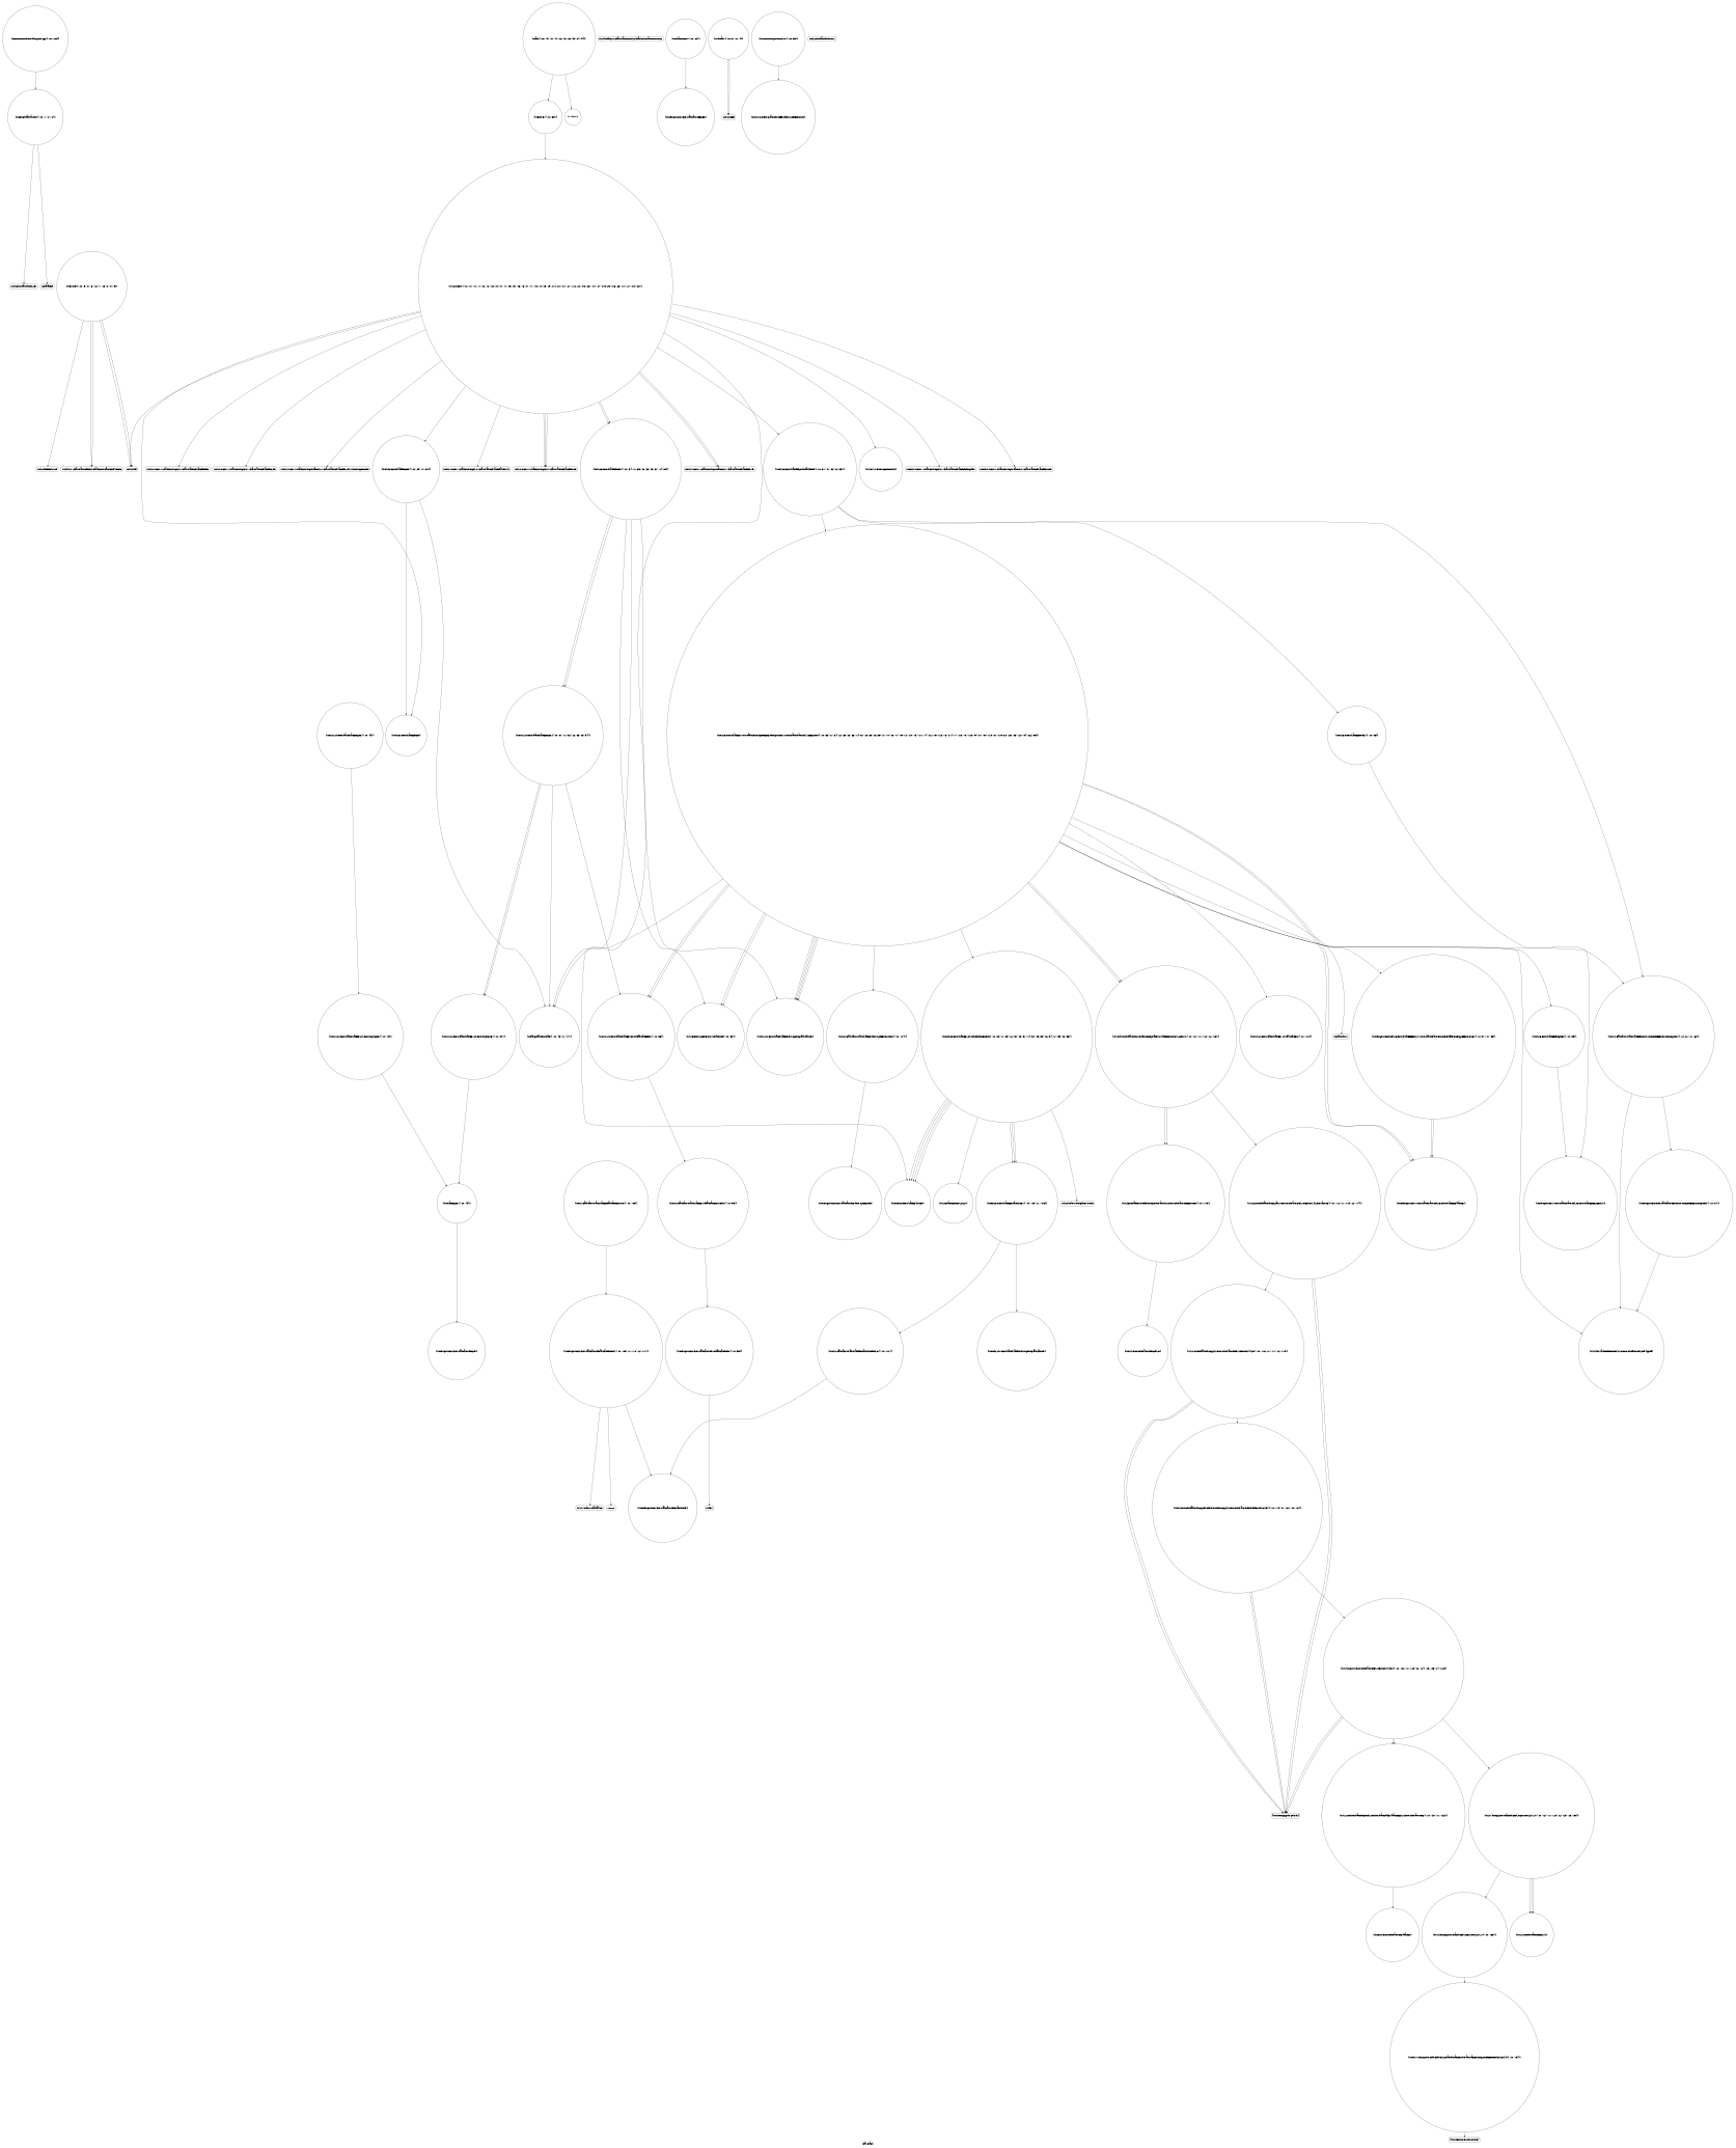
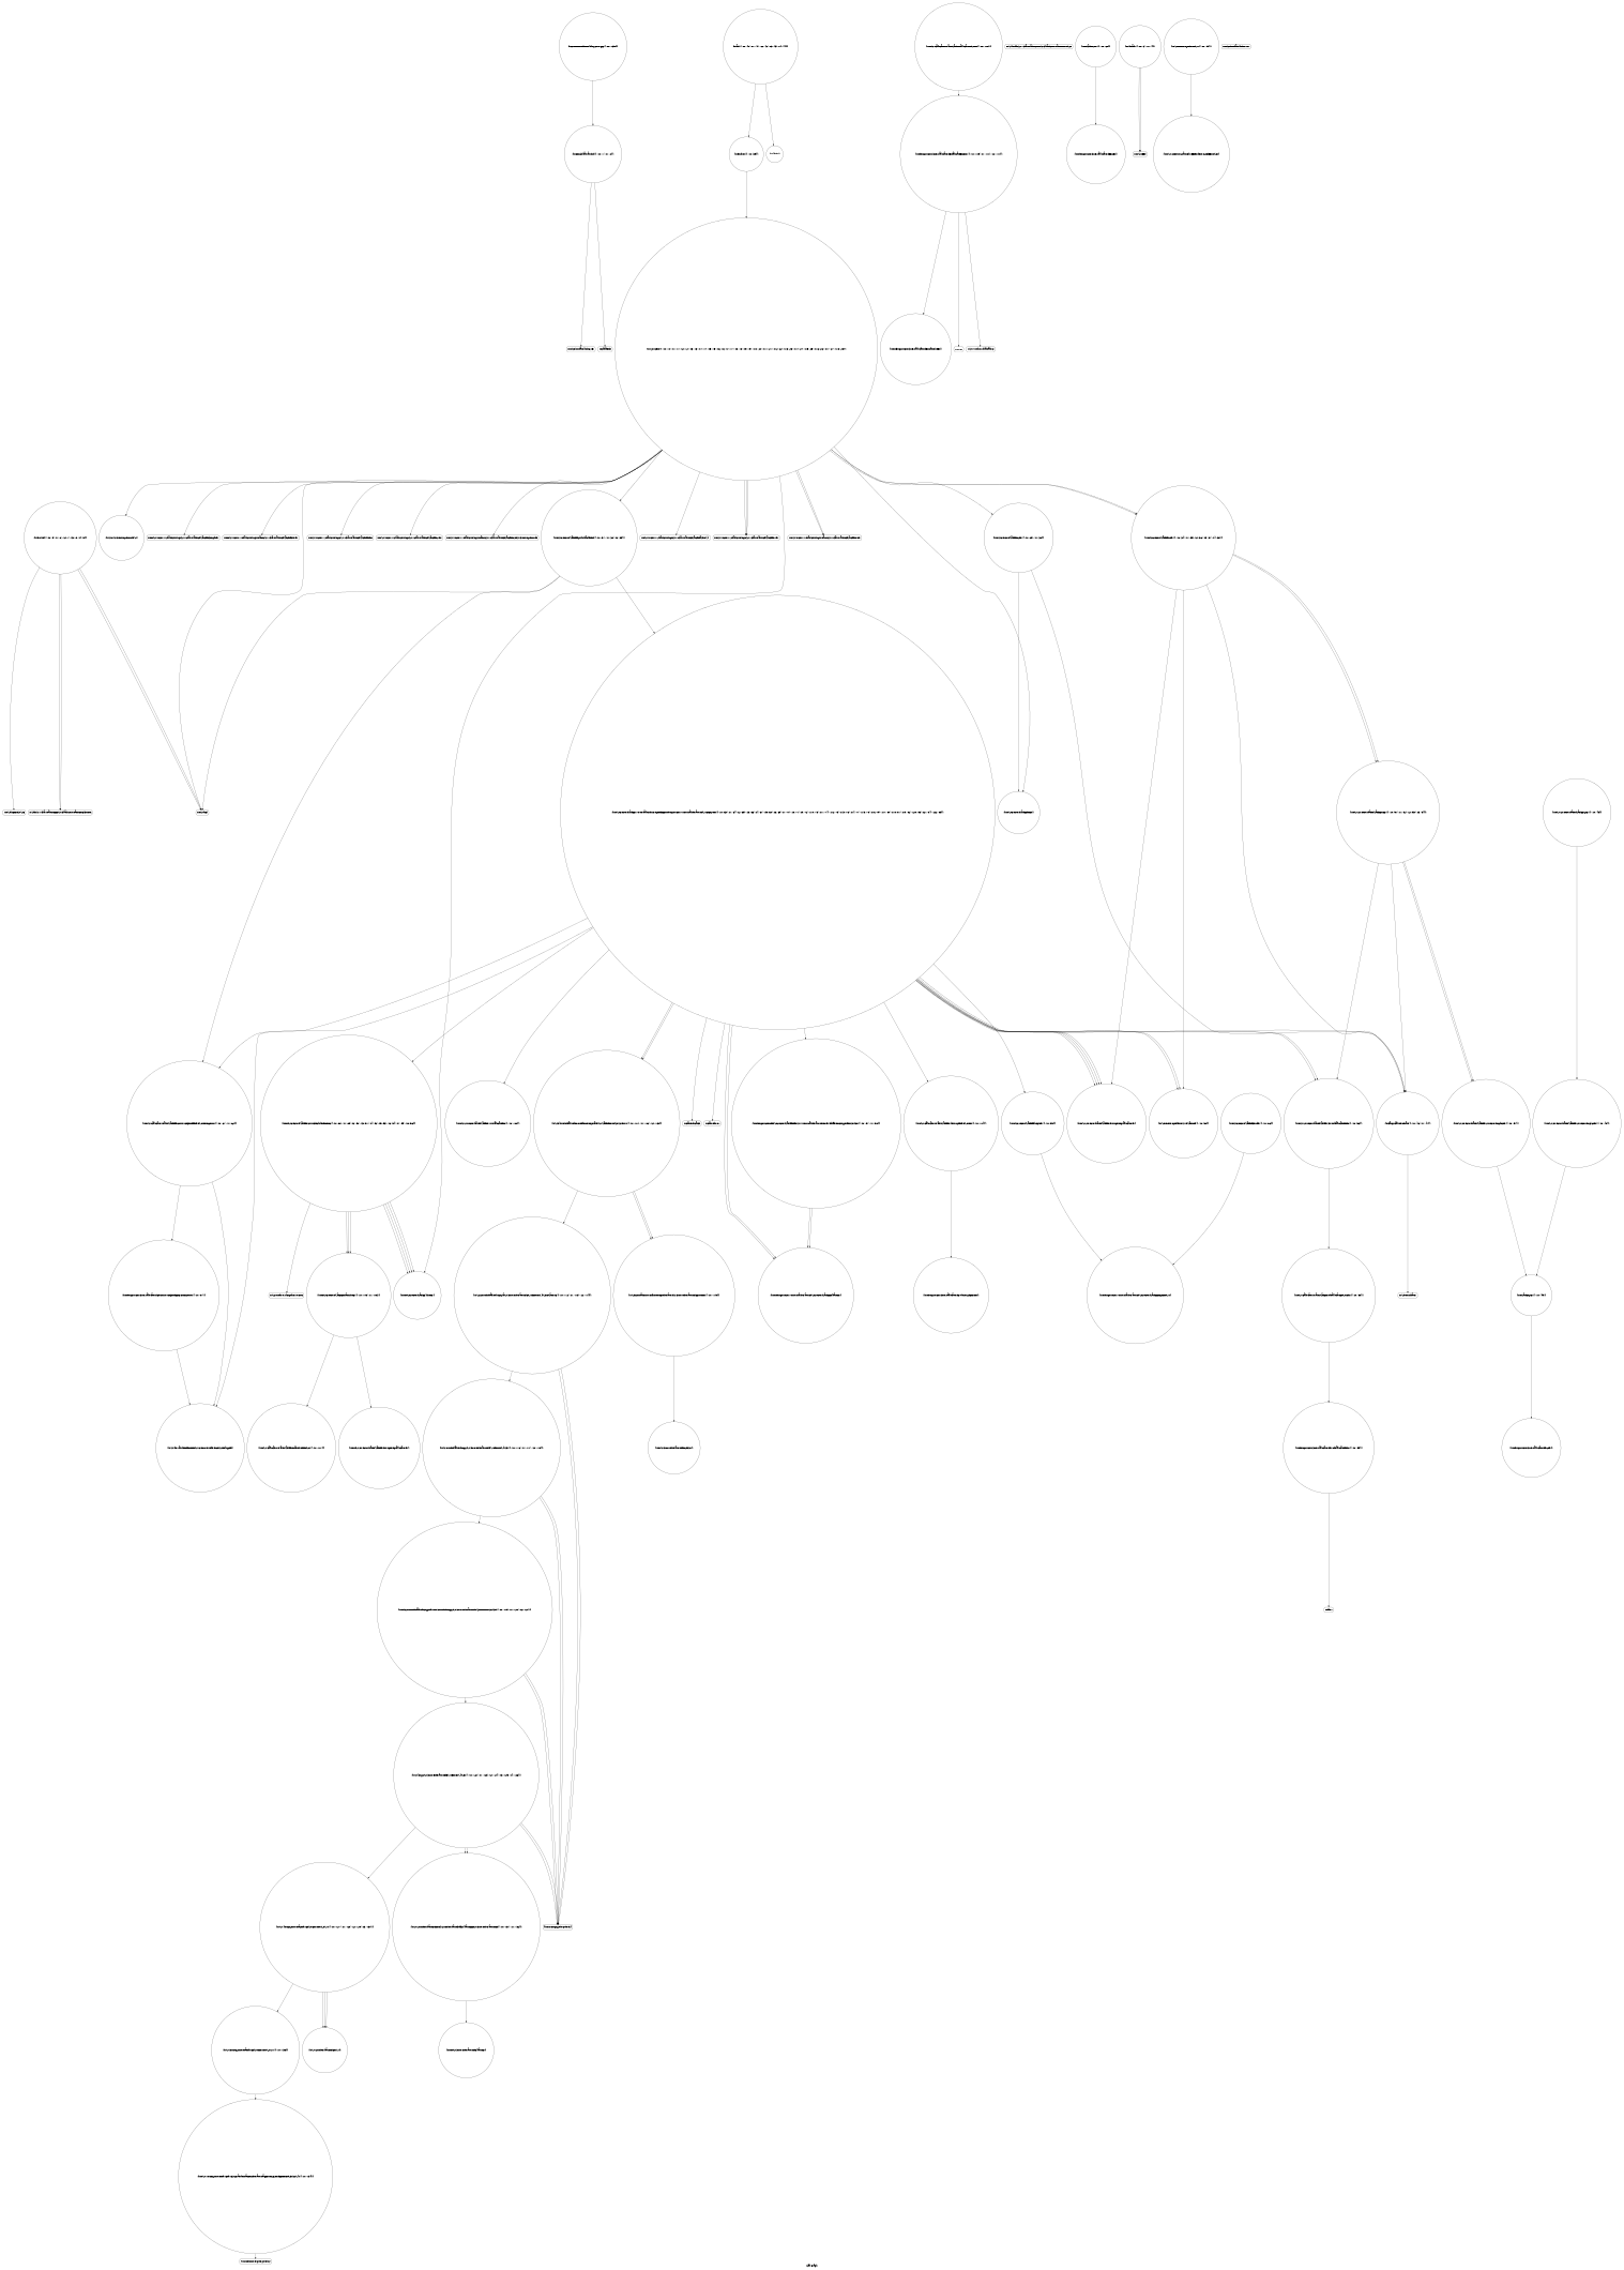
  digraph {
    label="Call Graph"
    node [shape=circle]
    edge [color=black tailport=s0]
    n1 [label="{__cxx_global_var_init|{<s0>1|<s1>2}}"]
    n2 [label="{_ZNSt8ios_base4InitC1Ev}" shape=Mrecord]
    n3 [label="{__cxa_atexit}" shape=Mrecord]
    n4 [label="{_ZN9__gnu_cxx13new_allocatorIiE10deallocateEPim|{<s0>59}}"]
    n5 [label="{_ZdlPv}" shape=Mrecord]
    n6 [label="{_GLOBAL__sub_I_srkib0y_2_0.cpp|{<s0>135}}"]
    n7 [label="{_Z5writei|{<s0>5|<s1>6|<s2>7|<s3>8|<s4>9}}"]
    n8 [label="{_ZStlsISt11char_traitsIcEERSt13basic_ostreamIcT_ES5_PKc}" shape=Mrecord]
    n9 [label="{_ZNSolsEi}" shape=Mrecord]
    n10 [label="{_ZNSolsEPFRSoS_E}" shape=Mrecord]
    n11 [label="{_ZN9__gnu_cxx13new_allocatorIiE9constructIiJRKiEEEvPT_DpOT0_|{<s0>87}}"]
    n12 [label="{_ZSt7forwardIRKiEOT_RNSt16remove_referenceIS2_E4typeE}"]
    n13 [label="{_ZStorSt13_Ios_OpenmodeS_}"]
    n14 [label="{_ZNK9__gnu_cxx17__normal_iteratorIPiSt6vectorIiSaIiEEE4baseEv}"]
    n15 [label="{_ZNKSt7__cxx1112basic_stringIcSt11char_traitsIcESaIcEE6lengthEv}" shape=Mrecord]
    n16 [label="{_ZNSt16allocator_traitsISaIiEE8max_sizeERKS0_|{<s0>107}}"]
    n17 [label="{_ZNK9__gnu_cxx13new_allocatorIiE8max_sizeEv}"]
    n18 [label="{_Z5solvev|{<s0>39}}"]
    n19 [label="{_Z7processi|{<s0>10|<s1>11|<s2>12|<s3>13|<s4>14|<s5>15|<s6>16|<s7>17|<s8>18|<s9>19|<s10>20|<s11>21|<s12>22|<s13>23|<s14>24|<s15>25|<s16>26|<s17>27|<s18>28}}"]
    n20 [label="{_ZNKSt7__cxx1118basic_stringstreamIcSt11char_traitsIcESaIcEE3strEv}" shape=Mrecord]
    n21 [label="{_ZNSt6vectorIiSaIiEE9push_backERKi|{<s0>31|<s1>32|<s2>33}}"]
    n22 [label="{_ZNSt7__cxx1112basic_stringIcSt11char_traitsIcESaIcEEixEm}" shape=Mrecord]
    n23 [label="{_ZNSt7__cxx1112basic_stringIcSt11char_traitsIcESaIcEEC1Ev}" shape=Mrecord]
    n24 [label="{_ZNSt7__cxx1118basic_stringstreamIcSt11char_traitsIcESaIcEEC1ESt13_Ios_Openmode}" shape=Mrecord]
    n25 [label="{_ZNSt6vectorIiSaIiEEC2Ev|{<s0>29|<s1>30}}"]
    n26 [label="{_ZNSt7__cxx1112basic_stringIcSt11char_traitsIcESaIcEEaSEOS4_}" shape=Mrecord]
    n27 [label="{_ZNSt7__cxx1112basic_stringIcSt11char_traitsIcESaIcEED1Ev}" shape=Mrecord]
    n28 [label="{_ZNSt6vectorIiSaIiEED2Ev|{<s0>34|<s1>35|<s2>36|<s3>37|<s4>38}}"]
    n29 [label="{_ZNSt7__cxx1118basic_stringstreamIcSt11char_traitsIcESaIcEED1Ev}" shape=Mrecord]
    n30 [label="{_ZNKSt6vectorIiSaIiEE4sizeEv}"]
    n31 [label="{_ZNSt6vectorIiSaIiEEixEm}"]
    n32 [label="{_ZNSt16allocator_traitsISaIiEE9constructIiJRKiEEEvRS0_PT_DpOT0_|{<s0>61|<s1>62}}"]
    n33 [label="{_ZNSt6vectorIiSaIiEE3endEv|{<s0>86}}"]
    n34 [label="{_ZNSt6vectorIiSaIiEE17_M_realloc_insertIJRKiEEEvN9__gnu_cxx17__normal_iteratorIPiS1_EEDpOT_|{<s0>63|<s1>64|<s2>65|<s3>66|<s4>67|<s5>68|<s6>69|<s7>70|<s8>71|<s9>72|<s10>73|<s11>74|<s12>75|<s13>76|<s14>77|<s15>78|<s16>79|<s17>80|<s18>81|<s19>82|<s20>83|<s21>84|<s22>85}}"]
    n35 [label="{__clang_call_terminate|{<s0>46|<s1>47}}"]
    n36 [label="{_ZNSt12_Vector_baseIiSaIiEE19_M_get_Tp_allocatorEv}"]
    n37 [label="{_ZSt8_DestroyIPiiEvT_S1_RSaIT0_E|{<s0>50}}"]
    n38 [label="{_ZNSt12_Vector_baseIiSaIiEED2Ev|{<s0>51|<s1>52|<s2>53|<s3>54}}"]
    n39 [label="{_Znwm}" shape=Mrecord]
    n40 [label="{_ZNSaIiEC2Ev|{<s0>49}}"]
    n41 [label="{_ZN9__gnu_cxx13new_allocatorIiEC2Ev}"]
    n42 [label="{_ZSt14__copy_move_a2ILb1EPiS0_ET1_T0_S2_S1_|{<s0>127|<s1>128|<s2>129|<s3>130}}"]
    n43 [label="{_ZSt12__niter_baseIPiET_S1_}"]
    n44 [label="{_ZSt13__copy_move_aILb1EPiS0_ET1_T0_S2_S1_|{<s0>133}}"]
    n45 [label="{_ZNSt11__copy_moveILb1ELb1ESt26random_access_iterator_tagE8__copy_mIiEEPT_PKS3_S6_S4_|{<s0>134}}"]
    n46 [label="{llvm.memmove.p0i8.p0i8.i64}" shape=Mrecord]
    n47 [label="{_ZNSt12_Vector_baseIiSaIiEE13_M_deallocateEPim|{<s0>56}}"]
    n48 [label="{_ZNSt16allocator_traitsISaIiEE10deallocateERS0_Pim|{<s0>58}}"]
    n49 [label="{_ZNKSt13move_iteratorIPiE4baseEv}"]
    n50 [label="{_Z4initv}"]
    n51 [label="{_ZSt4endlIcSt11char_traitsIcEERSt13basic_ostreamIT_T0_ES6_}" shape=Mrecord]
    n52 [label="{_ZNSt6vectorIiSaIiEE5beginEv|{<s0>99}}"]
    n53 [label="{_ZN9__gnu_cxx17__normal_iteratorIPiSt6vectorIiSaIiEEEC2ERKS1_}"]
    n54 [label="{_ZNKSt6vectorIiSaIiEE8max_sizeEv|{<s0>105|<s1>106}}"]
    n55 [label="{_ZNKSt12_Vector_baseIiSaIiEE19_M_get_Tp_allocatorEv}"]
    n56 [label="{_ZNSt16allocator_traitsISaIiEE7destroyIiEEvRS0_PT_|{<s0>104}}"]
    n57 [label="{_ZNKSt6vectorIiSaIiEE12_M_check_lenEmPKc|{<s0>88|<s1>89|<s2>90|<s3>91|<s4>92|<s5>93|<s6>94|<s7>95|<s8>96}}"]
    n58 [label="{_ZN9__gnu_cxxmiIPiSt6vectorIiSaIiEEEENS_17__normal_iteratorIT_T0_E15difference_typeERKS8_SB_|{<s0>97|<s1>98}}"]
    n59 [label="{_ZNSt12_Vector_baseIiSaIiEE11_M_allocateEm|{<s0>100}}"]
    n60 [label="{_ZSt34__uninitialized_move_if_noexcept_aIPiS0_SaIiEET0_T_S3_S2_RT1_|{<s0>101|<s1>102|<s2>103}}"]
+   n61 [label="{__cxa_end_catch}" shape=Mrecord]
    n62 [label="{__cxa_rethrow}" shape=Mrecord]
+   n63 [label="{_ZSt9terminatev}" shape=Mrecord]
    n64 [label="{_ZN9__gnu_cxx13new_allocatorIiE7destroyIiEEvPT_}"]
    n65 [label="{_ZSt20__throw_length_errorPKc}" shape=Mrecord]
-   n66 [label="{_ZSt3maxImERKT_S2_S2_}"]
    n67 [label="{_ZSt22__uninitialized_copy_aISt13move_iteratorIPiES1_iET0_T_S4_S3_RSaIT1_E|{<s0>112|<s1>113|<s2>114}}"]
    n68 [label="{_ZSt32__make_move_if_noexcept_iteratorIiSt13move_iteratorIPiEET0_PT_|{<s0>115}}"]
    n69 [label="{_ZNSt16allocator_traitsISaIiEE8allocateERS0_m|{<s0>108}}"]
    n70 [label="{_ZN9__gnu_cxx13new_allocatorIiE8allocateEmPKv|{<s0>109|<s1>110|<s2>111}}"]
    n71 [label="{_ZSt17__throw_bad_allocv}" shape=Mrecord]
    n72 [label="{llvm.memcpy.p0i8.p0i8.i64}" shape=Mrecord]
    n73 [label="{_ZNSt12_Vector_baseIiSaIiEE12_Vector_implD2Ev|{<s0>57}}"]
    n74 [label="{_ZNSaIiED2Ev|{<s0>60}}"]
    n75 [label="{_ZN9__gnu_cxx13new_allocatorIiED2Ev}"]
    n76 [label="{main|{<s0>40|<s1>41|<s2>42|<s3>43|<s4>44}}"]
    n77 [label="{_ZNSirsERi}" shape=Mrecord]
    n78 [label="{_Z4readv|{<s0>3|<s1>4}}"]
    n79 [label="{_ZSt18uninitialized_copyISt13move_iteratorIPiES1_ET0_T_S4_S3_|{<s0>116|<s1>117|<s2>118}}"]
    n80 [label="{_ZNSt20__uninitialized_copyILb1EE13__uninit_copyISt13move_iteratorIPiES3_EET0_T_S6_S5_|{<s0>119|<s1>120|<s2>121}}"]
    n81 [label="{_ZSt4copyISt13move_iteratorIPiES1_ET0_T_S4_S3_|{<s0>122|<s1>123|<s2>124|<s3>125|<s4>126}}"]
    n82 [label="{_ZSt12__miter_baseIPiEDTcl12__miter_basecldtfp_4baseEEESt13move_iteratorIT_E|{<s0>131|<s1>132}}"]
    n83 [label="{_ZNSt13move_iteratorIPiEC2ES0_}"]
    n84 [label="{_ZSt8_DestroyIPiEvT_S1_|{<s0>55}}"]
    n85 [label="{_ZNSt12_Destroy_auxILb1EE9__destroyIPiEEvT_S3_}"]
    n86 [label="{_ZNSt12_Vector_baseIiSaIiEEC2Ev|{<s0>45}}"]
    n87 [label="{_ZNSt12_Vector_baseIiSaIiEE12_Vector_implC2Ev|{<s0>48}}"]
    n88 [label="{_ZNSt8ios_base4InitD1Ev}" shape=Mrecord]
    n1 -> n2
    n1 -> n3 [tailport=s1]
    n4 -> n5
    n6 -> n1
    n7 -> n8
    n7 -> n8 [tailport=s2]
    n7 -> n9 [tailport=s1]
    n7 -> n9 [tailport=s3]
    n7 -> n10 [tailport=s4]
    n11 -> n12
-   n16 -> n17
    n18 -> n19
    n19 -> n9 [tailport=s4]
    n19 -> n13 [tailport=s1]
    n19 -> n15 [tailport=s8]
    n19 -> n20 [tailport=s5]
    n19 -> n21 [tailport=s14]
    n19 -> n22 [tailport=s9]
    n19 -> n23
    n19 -> n24 [tailport=s2]
    n19 -> n25 [tailport=s3]
    n19 -> n26 [tailport=s6]
    n19 -> n27 [tailport=s7]
    n19 -> n27 [tailport=s17]
    n19 -> n27 [tailport=s18]
    n19 -> n28 [tailport=s10]
    n19 -> n28 [tailport=s15]
    n19 -> n29 [tailport=s11]
    n19 -> n29 [tailport=s16]
    n19 -> n30 [tailport=s12]
    n19 -> n31 [tailport=s13]
    n21 -> n32
-   n21 -> n33 [tailport=s1]
+   n21 -> n9 [tailport=s1]
    n21 -> n34 [tailport=s2]
    n25 -> n31
    n25 -> n35 [tailport=s1]
    n28 -> n35 [tailport=s4]
    n28 -> n36
    n28 -> n37 [tailport=s1]
    n28 -> n38 [tailport=s2]
    n28 -> n38 [tailport=s3]
    n32 -> n11 [tailport=s1]
    n32 -> n12
    n33 -> n53
    n34 -> n12 [tailport=s4]
    n34 -> n14 [tailport=s6]
    n34 -> n14 [tailport=s9]
    n34 -> n32 [tailport=s5]
    n34 -> n35 [tailport=s22]
    n34 -> n36 [tailport=s7]
    n34 -> n36 [tailport=s10]
    n34 -> n36 [tailport=s15]
    n34 -> n36 [tailport=s19]
    n34 -> n37 [tailport=s16]
    n34 -> n37 [tailport=s20]
    n34 -> n47 [tailport=s17]
    n34 -> n47 [tailport=s21]
    n34 -> n52 [tailport=s1]
    n34 -> n56 [tailport=s13]
    n34 -> n57
    n34 -> n58 [tailport=s2]
    n34 -> n59 [tailport=s3]
    n34 -> n60 [tailport=s8]
    n34 -> n60 [tailport=s11]
+   n34 -> n61 [tailport=s14]
    n34 -> n62 [tailport=s18]
+   n35 -> n63 [tailport=s1]
    n38 -> n35 [tailport=s3]
    n38 -> n47
    n38 -> n73 [tailport=s1]
    n38 -> n73 [tailport=s2]
    n40 -> n41
    n42 -> n43
    n42 -> n43 [tailport=s1]
    n42 -> n43 [tailport=s2]
    n42 -> n44 [tailport=s3]
    n44 -> n45
    n45 -> n46
    n47 -> n48
    n48 -> n4
    n52 -> n53
    n54 -> n16 [tailport=s1]
    n54 -> n55
    n56 -> n64
    n57 -> n30 [tailport=s1]
    n57 -> n30 [tailport=s3]
    n57 -> n30 [tailport=s4]
    n57 -> n30 [tailport=s6]
    n57 -> n54
    n57 -> n54 [tailport=s7]
    n57 -> n54 [tailport=s8]
    n57 -> n65 [tailport=s2]
-   n57 -> n66 [tailport=s5]
    n58 -> n14
    n58 -> n14 [tailport=s1]
    n60 -> n67 [tailport=s2]
    n60 -> n68
    n60 -> n68 [tailport=s1]
    n67 -> n72
    n67 -> n72 [tailport=s1]
    n67 -> n79 [tailport=s2]
    n68 -> n83
    n69 -> n70
    n70 -> n17
    n70 -> n39 [tailport=s2]
    n70 -> n71 [tailport=s1]
    n73 -> n40
    n74 -> n75
    n76 -> n18 [tailport=s3]
    n76 -> n50 [tailport=s1]
    n78 -> n77
    n78 -> n77 [tailport=s1]
    n79 -> n72
    n79 -> n72 [tailport=s1]
    n79 -> n80 [tailport=s2]
    n80 -> n72
    n80 -> n72 [tailport=s1]
    n80 -> n81 [tailport=s2]
    n81 -> n42 [tailport=s4]
    n81 -> n72
    n81 -> n72 [tailport=s2]
    n81 -> n82 [tailport=s1]
    n81 -> n82 [tailport=s3]
    n82 -> n49
    n84 -> n85
    n86 -> n87
    n87 -> n40
  }
